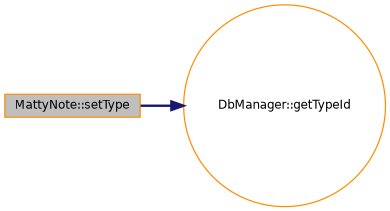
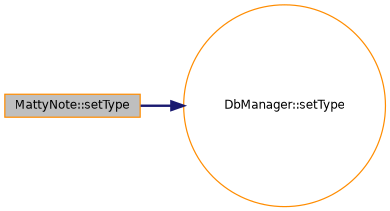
  digraph {
    rankdir=LR
    node [color=darkorange fontname=Helvetica fontsize=10 style=filled]
    n1 [fillcolor=grey75 fontcolor=black height=0.2 label="MattyNote::setType" shape=box width=0.4]
-   n2 [fillcolor=white height=0.2 label="DbManager::getTypeId" shape=circle width=0.4]
+   n2 [fillcolor=white height=0.2 label="DbManager::setType" shape=circle width=0.4]
    n1 -> n2 [color=midnightblue fontname=Helvetica fontsize=10 labelfontname=Helvetica labelfontsize=10 style=bold]
  }
